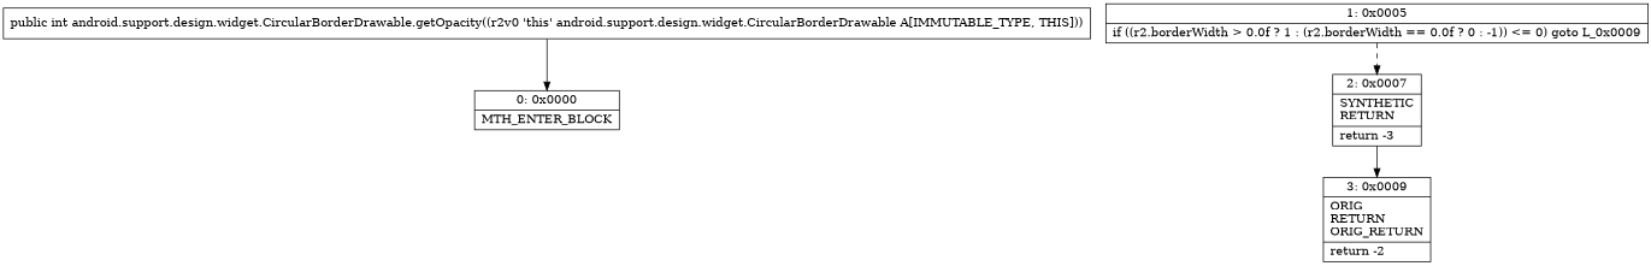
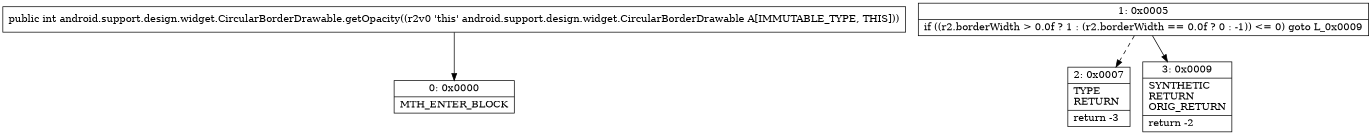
  digraph {
    node [shape=record]
    n1 [label="{0\:\ 0x0000|MTH_ENTER_BLOCK\l}"]
    n2 [label="{1\:\ 0x0005|if ((r2.borderWidth \> 0.0f ? 1 : (r2.borderWidth == 0.0f ? 0 : \-1)) \<= 0) goto L_0x0009\l}"]
-   n3 [label="{2\:\ 0x0007|SYNTHETIC\lRETURN\l|return \-3\l}"]
-   n4 [label="{3\:\ 0x0009|ORIG\lRETURN\lORIG_RETURN\l|return \-2\l}"]
+   n3 [label="{2\:\ 0x0007|TYPE\lRETURN\l|return \-3\l}"]
+   n4 [label="{3\:\ 0x0009|SYNTHETIC\lRETURN\lORIG_RETURN\l|return \-2\l}"]
    n5 [label="{public int android.support.design.widget.CircularBorderDrawable.getOpacity((r2v0 'this' android.support.design.widget.CircularBorderDrawable A[IMMUTABLE_TYPE, THIS])) }"]
    n2 -> n3 [style=dashed]
-   n3 -> n4
+   n2 -> n4
    n5 -> n1
  }
